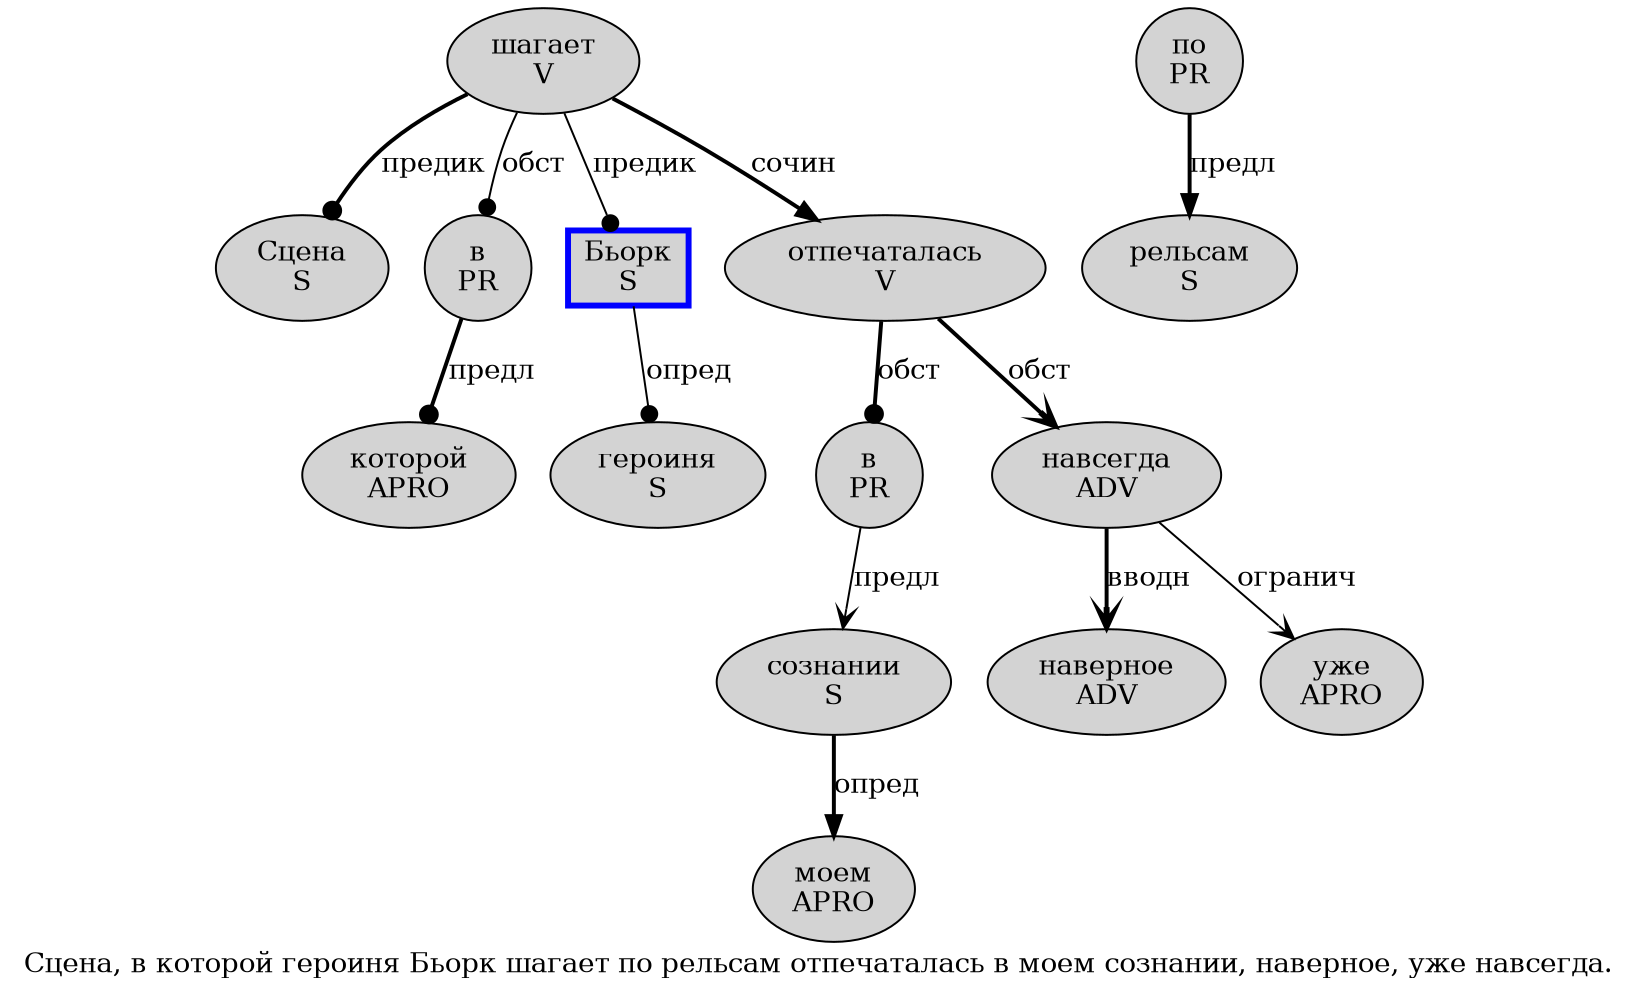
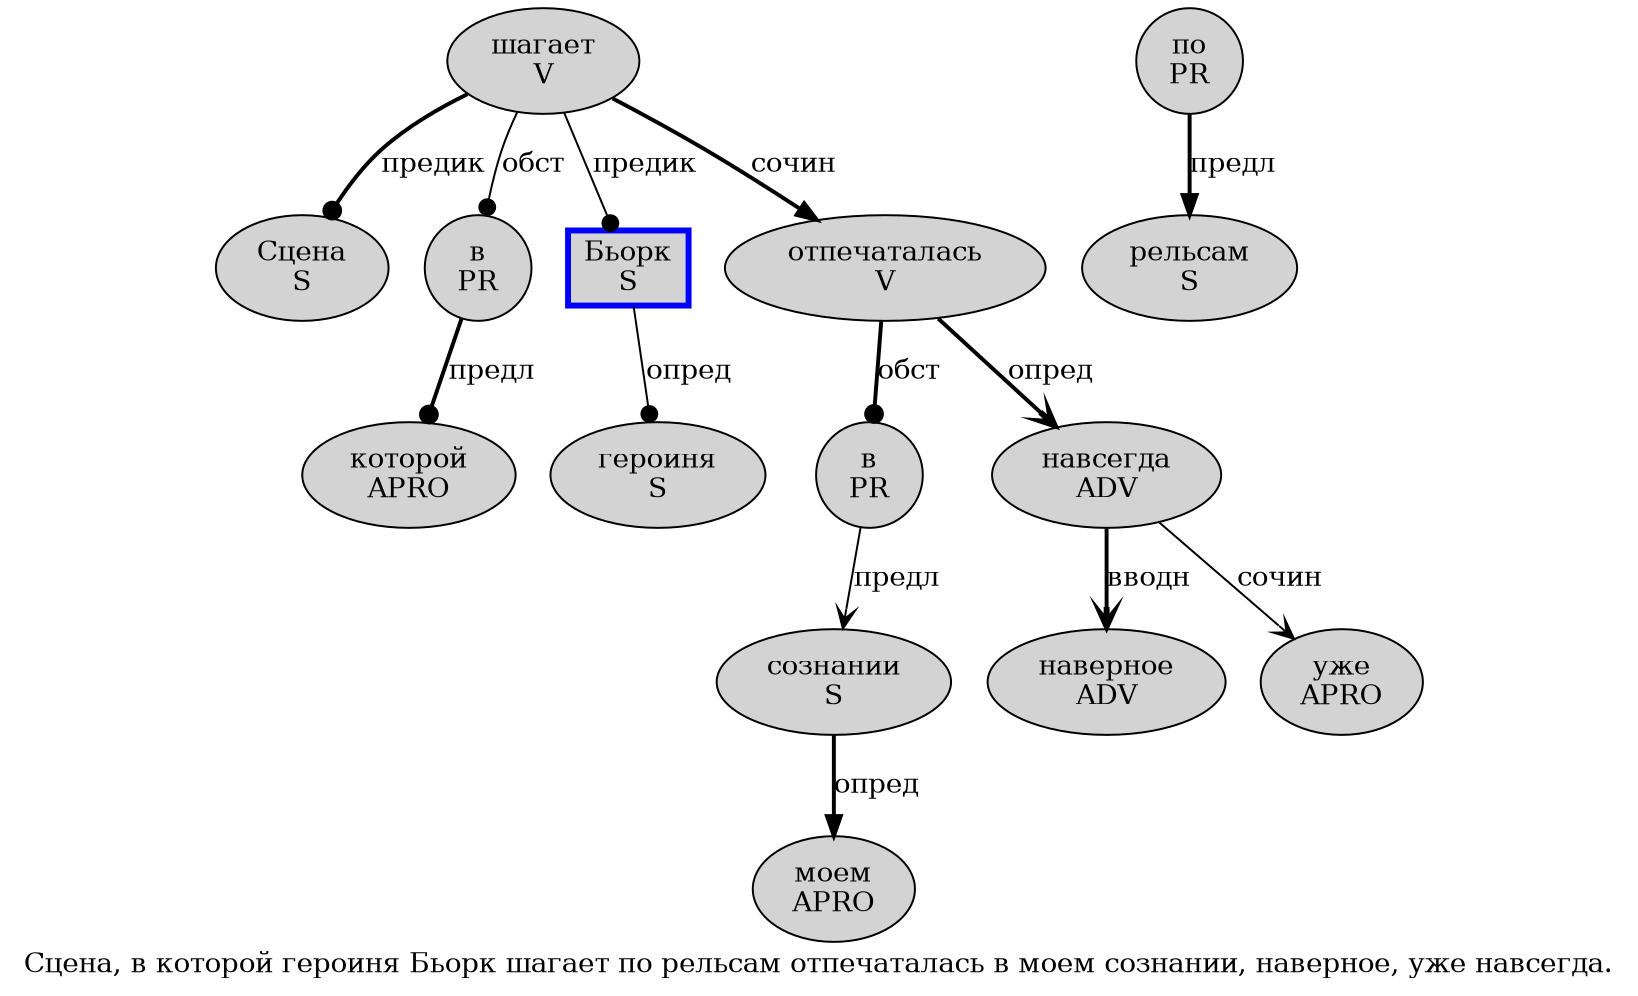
  digraph {
    label="Сцена, в которой героиня Бьорк шагает по рельсам отпечаталась в моем сознании, наверное, уже навсегда."
    node [fillcolor=lightgray penwidth=1 shape=ellipse style=filled]
    edge [arrowhead=dot style=bold]
    n1 [label="Сцена\nS"]
    n2 [label="в\nPR"]
    n3 [label="которой\nAPRO"]
    n4 [label="героиня\nS"]
    n5 [color=blue label="Бьорк\nS" penwidth=3 shape=box]
    n6 [label="шагает\nV"]
    n7 [label="отпечаталась\nV"]
    n8 [label="по\nPR"]
    n9 [label="рельсам\nS"]
    n10 [label="в\nPR"]
    n11 [label="навсегда\nADV"]
    n12 [label="сознании\nS"]
    n13 [label="наверное\nADV"]
    n14 [label="уже\nAPRO"]
    n15 [label="моем\nAPRO"]
    n2 -> n3 [label="предл"]
    n5 -> n4 [label="опред" style=solid]
    n6 -> n1 [label="предик"]
    n6 -> n2 [label="обст" style=solid]
    n6 -> n5 [label="предик" style=solid]
    n6 -> n7 [arrowhead=normal label="сочин"]
    n7 -> n10 [label="обст"]
-   n7 -> n11 [arrowhead=vee label="обст"]
+   n7 -> n11 [arrowhead=vee label="опред"]
    n8 -> n9 [arrowhead=normal label="предл"]
    n10 -> n12 [arrowhead=vee label="предл" style=solid]
    n11 -> n13 [arrowhead=vee label="вводн"]
-   n11 -> n14 [arrowhead=vee label="огранич" style=solid]
+   n11 -> n14 [arrowhead=vee label="сочин" style=solid]
    n12 -> n15 [arrowhead=normal label="опред"]
  }
